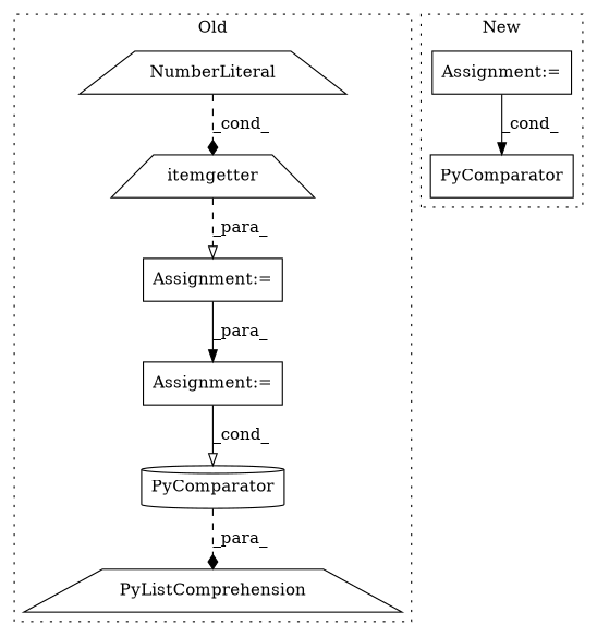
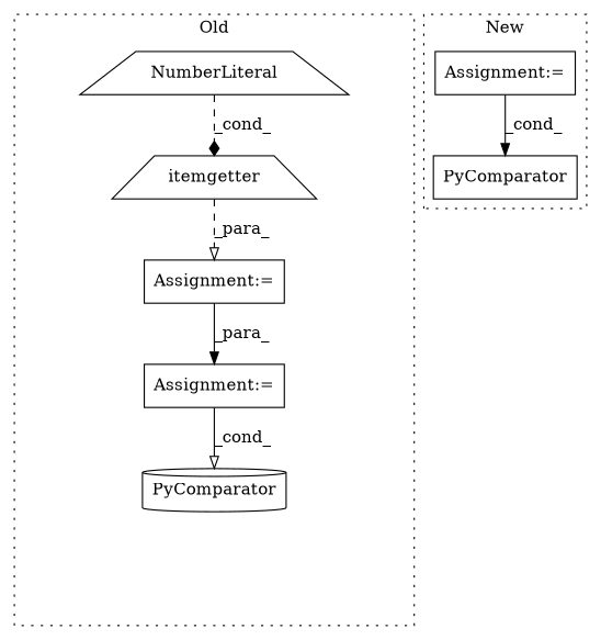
  digraph {
    node [a=7 l=25 s=12149 shape=box]
    edge [arrowhead=onormal style=dashed]
    n1 [a=32 l="11,1" label=itemgetter s="12028,12040" shape=trapezium]
    n2 [label="Assignment:="]
    n3 [a=34 l=1 label=NumberLiteral s=12039 shape=trapezium]
    n4 [l=1 label="Assignment:=" s=12018]
    n5 [a=113 label=PyComparator shape=cylinder]
-   n6 [a=109 l=99 label=PyListComprehension s=12083 shape=trapezium]
    n7 [a=113 l=26 label=PyComparator s=11967]
    n8 [l=26 label="Assignment:=" s=11967]
    subgraph cluster_1 {
      label=Old
      style=dotted
      n1
      n2
      n3
      n4
      n5
-     n6
    }
    subgraph cluster_2 {
      label=New
      style=dotted
      n7
      n8
    }
    n1 -> n4 [label=_para_]
    n2 -> n5 [label=_cond_ style=solid]
    n3 -> n1 [arrowhead=diamond label=_cond_]
    n4 -> n2 [arrowhead=normal label=_para_ style=solid]
-   n5 -> n6 [arrowhead=diamond label=_para_]
    n8 -> n7 [arrowhead=normal label=_cond_ style=solid]
  }
